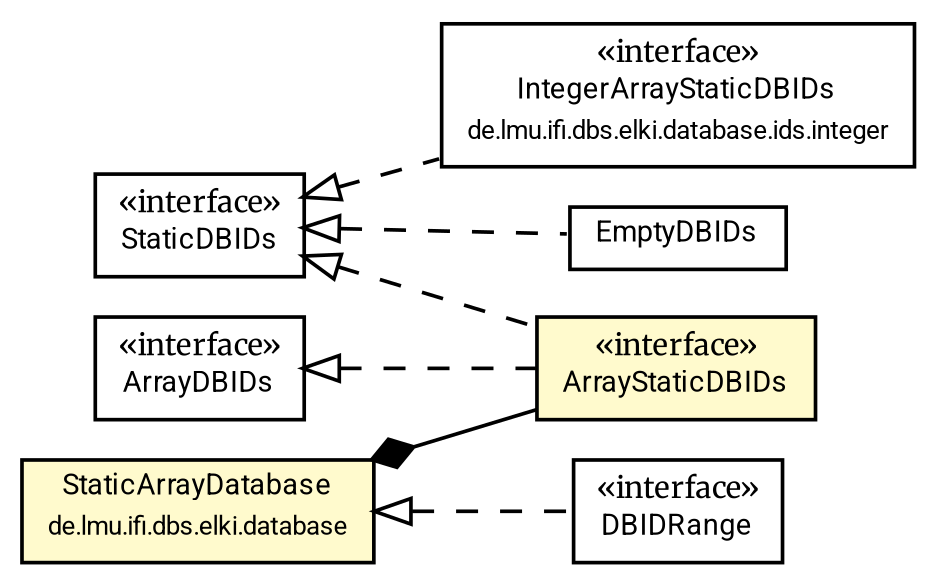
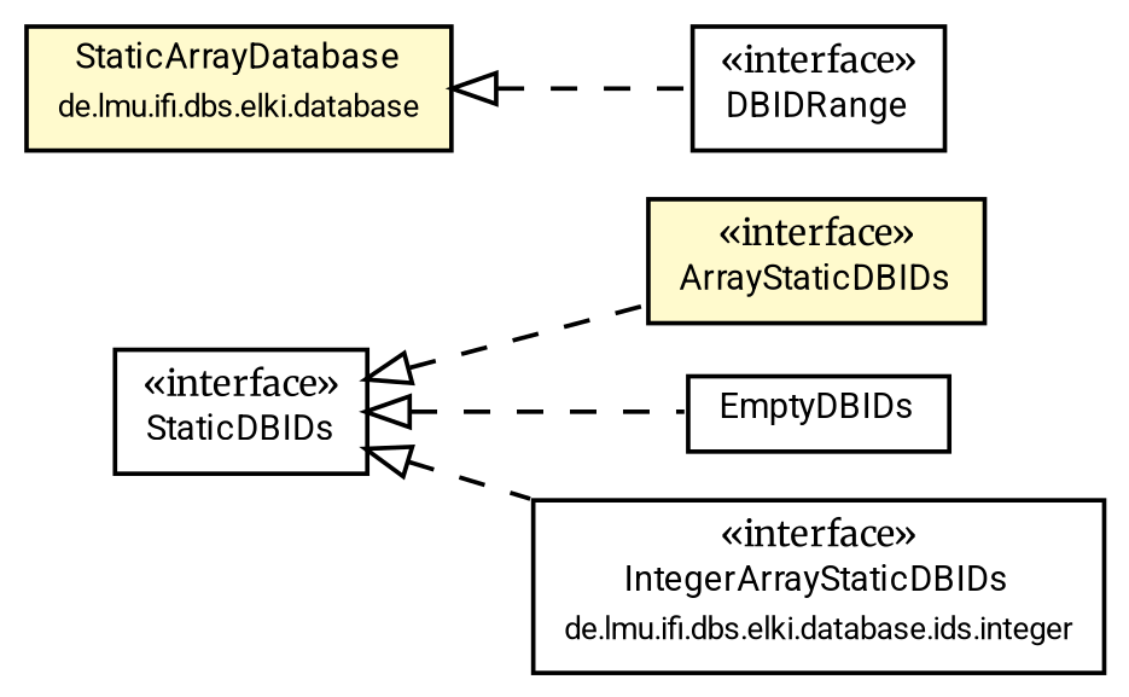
  digraph {
    fontname=Merriweather
    nodesep=0.15
    rankdir=LR
    ranksep=0.25
    node [fontcolor=black fontname=Merriweather fontsize=8 margin=0 shape=plaintext]
    edge [arrowtail=empty color=black dir=back fontname=Merriweather fontsize=7 labelfontname=Roboto labelfontsize=7 style=dashed weight=9]
-   n1 [height=0 label=<<table title="de.lmu.ifi.dbs.elki.database.ids.ArrayDBIDs" border="0" cellborder="1" cellspacing="0" cellpadding="2" href="ArrayDBIDs.html" target="_parent"> 		<tr><td><table border="0" cellspacing="0" cellpadding="1"> 		<tr><td align="center" balign="center"> &#171;interface&#187; </td></tr> 		<tr><td align="center" balign="center"> <font face="Roboto">ArrayDBIDs</font> </td></tr> 		</table></td></tr> 		</table>> width=0]
    n2 [height=0 label=<<table title="de.lmu.ifi.dbs.elki.database.ids.ArrayStaticDBIDs" border="0" cellborder="1" cellspacing="0" cellpadding="2" bgcolor="lemonChiffon" href="ArrayStaticDBIDs.html" target="_parent"> 		<tr><td><table border="0" cellspacing="0" cellpadding="1"> 		<tr><td align="center" balign="center"> &#171;interface&#187; </td></tr> 		<tr><td align="center" balign="center"> <font face="Roboto">ArrayStaticDBIDs</font> </td></tr> 		</table></td></tr> 		</table>> width=0]
    n3 [height=0 label=<<table title="de.lmu.ifi.dbs.elki.database.ids.DBIDRange" border="0" cellborder="1" cellspacing="0" cellpadding="2" href="DBIDRange.html" target="_parent"> 		<tr><td><table border="0" cellspacing="0" cellpadding="1"> 		<tr><td align="center" balign="center"> &#171;interface&#187; </td></tr> 		<tr><td align="center" balign="center"> <font face="Roboto">DBIDRange</font> </td></tr> 		</table></td></tr> 		</table>> width=0]
    n4 [height=0 label=<<table title="de.lmu.ifi.dbs.elki.database.ids.EmptyDBIDs" border="0" cellborder="1" cellspacing="0" cellpadding="2" href="EmptyDBIDs.html" target="_parent"> 		<tr><td><table border="0" cellspacing="0" cellpadding="1"> 		<tr><td align="center" balign="center"> <font face="Roboto">EmptyDBIDs</font> </td></tr> 		</table></td></tr> 		</table>> width=0]
    n5 [height=0 label=<<table title="de.lmu.ifi.dbs.elki.database.ids.StaticDBIDs" border="0" cellborder="1" cellspacing="0" cellpadding="2" href="StaticDBIDs.html" target="_parent"> 		<tr><td><table border="0" cellspacing="0" cellpadding="1"> 		<tr><td align="center" balign="center"> &#171;interface&#187; </td></tr> 		<tr><td align="center" balign="center"> <font face="Roboto">StaticDBIDs</font> </td></tr> 		</table></td></tr> 		</table>> width=0]
    n6 [height=0 label=<<table title="de.lmu.ifi.dbs.elki.database.ids.integer.IntegerArrayStaticDBIDs" border="0" cellborder="1" cellspacing="0" cellpadding="2" href="integer/IntegerArrayStaticDBIDs.html" target="_parent"> 		<tr><td><table border="0" cellspacing="0" cellpadding="1"> 		<tr><td align="center" balign="center"> &#171;interface&#187; </td></tr> 		<tr><td align="center" balign="center"> <font face="Roboto">IntegerArrayStaticDBIDs</font> </td></tr> 		<tr><td align="center" balign="center"> <font face="Roboto" point-size="7.0">de.lmu.ifi.dbs.elki.database.ids.integer</font> </td></tr> 		</table></td></tr> 		</table>> width=0]
    n7 [height=0 label=<<table title="de.lmu.ifi.dbs.elki.database.StaticArrayDatabase" border="0" cellborder="1" cellspacing="0" cellpadding="2" bgcolor="LemonChiffon" href="../StaticArrayDatabase.html" target="_parent"> 		<tr><td><table border="0" cellspacing="0" cellpadding="1"> 		<tr><td align="center" balign="center"> <font face="Roboto">StaticArrayDatabase</font> </td></tr> 		<tr><td align="center" balign="center"> <font face="Roboto" point-size="7.0">de.lmu.ifi.dbs.elki.database</font> </td></tr> 		</table></td></tr> 		</table>> width=0]
-   n1 -> n2
    n5 -> n2
    n5 -> n4
    n5 -> n6
-   n7 -> n2 [arrowhead=none arrowtail=diamond weight=6 style=""]
    n7 -> n3
  }
